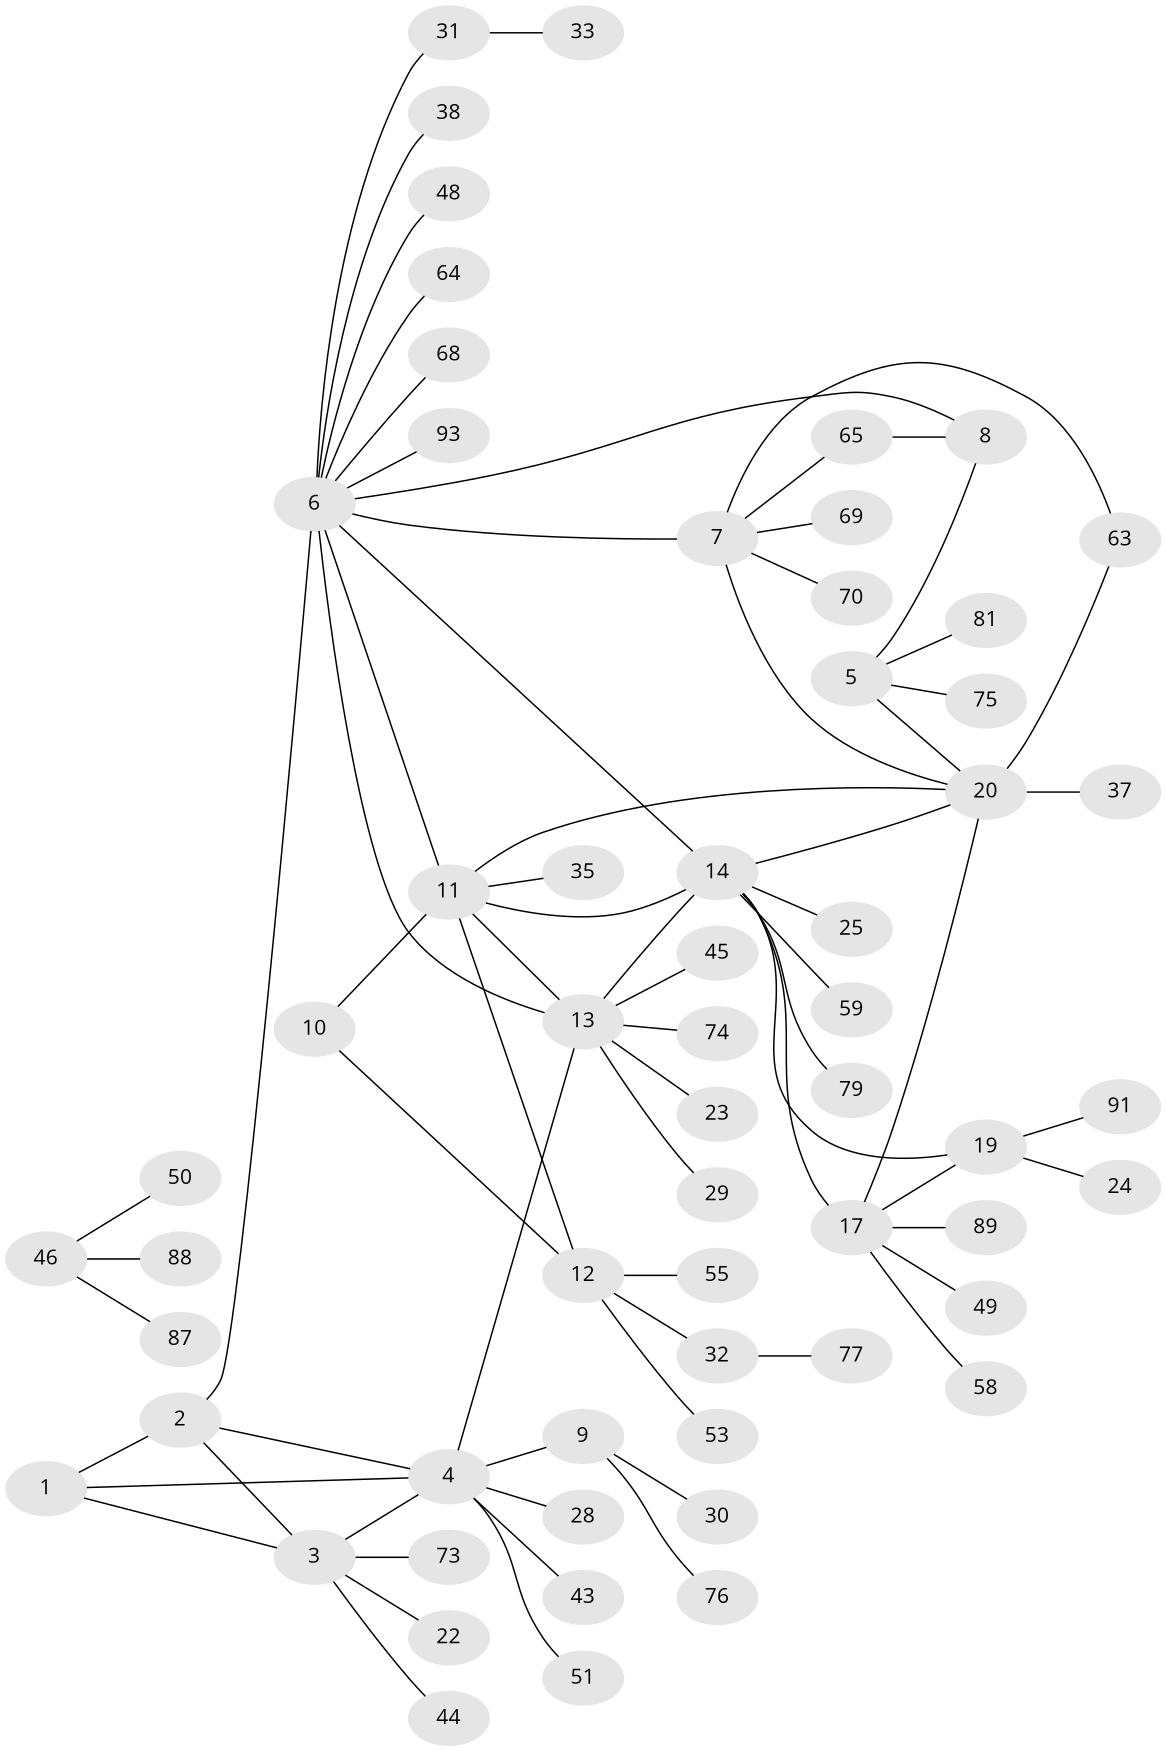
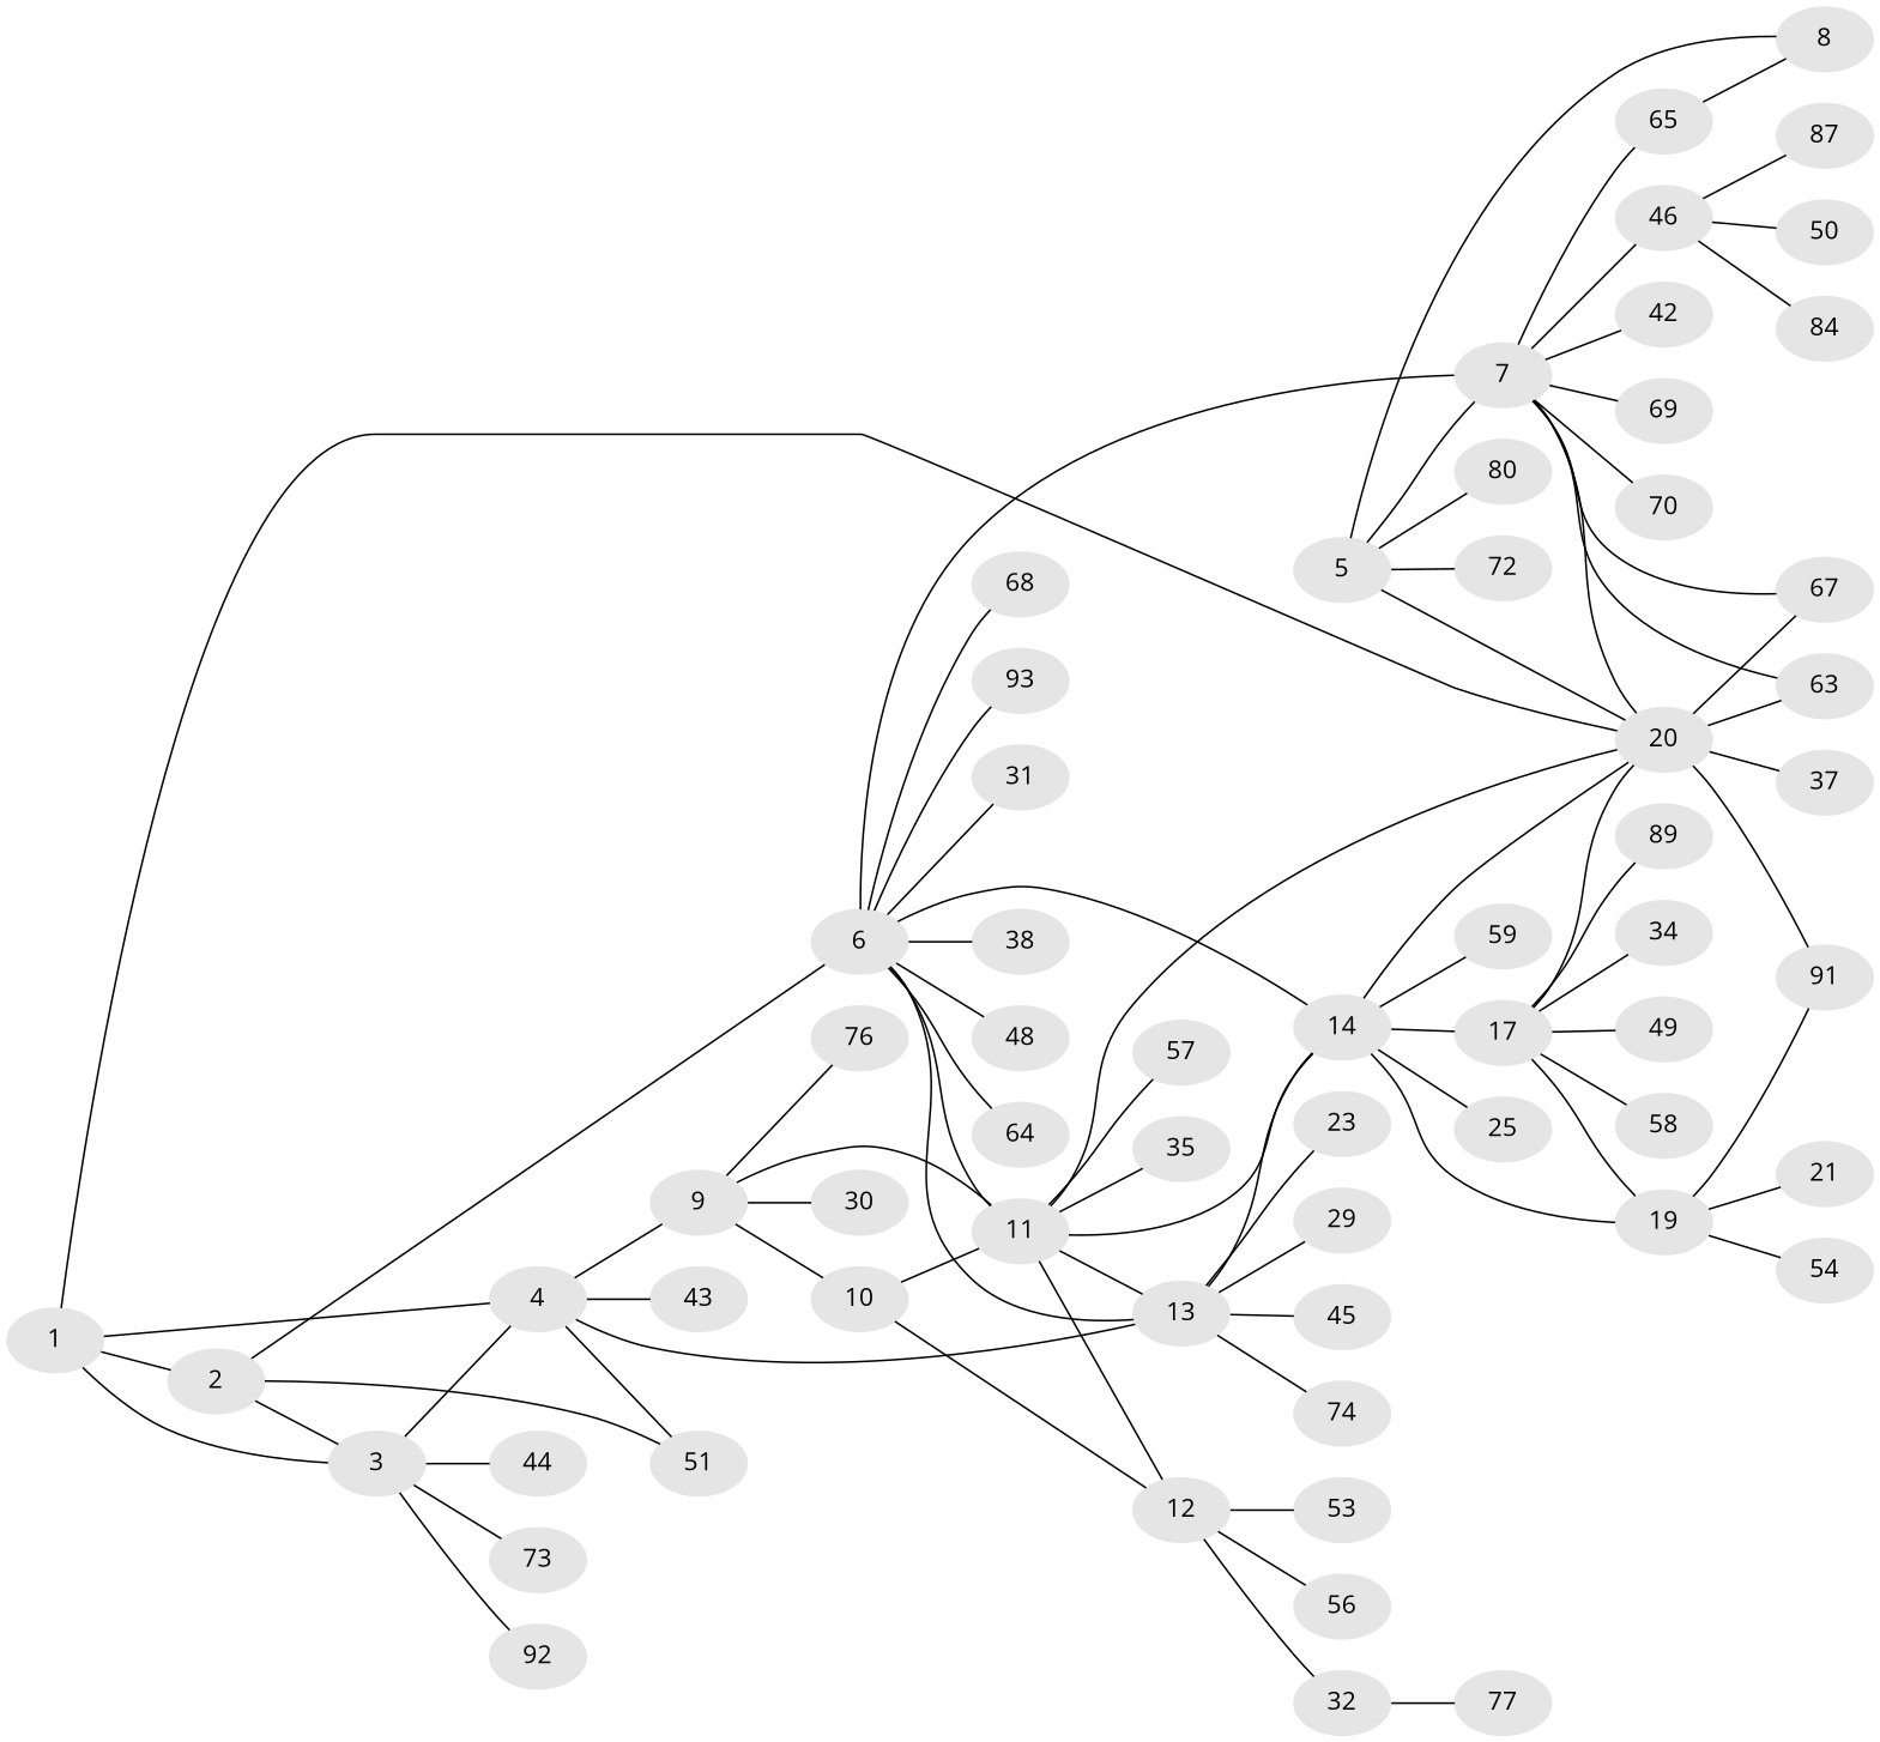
  graph {
    fontname="Open Sans"
    rankdir=LR
    node [color=gray90 fontname="Open Sans" style=filled]
    edge [fontname="Open Sans"]
    1
    2
    3 [super="+85"]
    4 [super="+72"]
    20 [super="+36"]
    6 [super="+16"]
-   22 [super="+82"]
+   22 [super="+82" label=92]
    44 [super="+61"]
    73
    9 [super="+27"]
    13 [super="+66"]
-   28
    43
    51
    14 [super="+18"]
    17 [super="+47"]
    19
    25
    59
-   79
    63
+   67
    37
    91
    7 [super="+52"]
    8
    11 [super="+15"]
    31
    38
    48
    64 [super="+83"]
    68
    93
    10 [super="+21"]
    30
    76
    23
    29
    45
    74
    5 [super="+50"]
-   75
-   81
+   75 [label=72]
+   81 [label=80]
+   42
    46 [super="+62"]
    65
    69
    70
    12 [super="+90"]
    35
-   33
+   57 [super="+92"]
    n53 [label=50 super="+88"]
-   84 [label=88]
+   84
    87
    32
    53
-   55
+   55 [label=56]
    77
+   34
    49
    58
    89
-   24 [super="+40"]
+   24 [super="+40" label=21]
+   54 [super="+56"]
    1 -- 2
    1 -- 3
    1 -- 4
+   1 -- 20
    2 -- 3
-   2 -- 4
+   2 -- 51
    2 -- 6
    3 -- 4
    3 -- 22
    3 -- 44
    3 -- 73
    4 -- 9
    4 -- 13
-   4 -- 28
    4 -- 43
    4 -- 51
    20 -- 63
+   20 -- 67
    20 -- 37
+   20 -- 91
    6 -- 13
    6 -- 14
    6 -- 7
-   6 -- 8
    6 -- 11 [weight=2]
    6 -- 31
    6 -- 38
    6 -- 48
    6 -- 64
    6 -- 68
    6 -- 93
+   9 -- 11
+   9 -- 10
    9 -- 30
    9 -- 76
    13 -- 14
    13 -- 23
    13 -- 29
    13 -- 45
    13 -- 74
    14 -- 20
    14 -- 17
    14 -- 19
    14 -- 25
    14 -- 59
-   14 -- 79
    17 -- 20
    17 -- 19
+   17 -- 34
    17 -- 49
    17 -- 58
    17 -- 89
    19 -- 91
    19 -- 24
+   19 -- 54
    7 -- 20
    7 -- 63
+   7 -- 67
+   7 -- 42
+   7 -- 46
    7 -- 65
    7 -- 69
    7 -- 70
    11 -- 20
    11 -- 13
    11 -- 14
    11 -- 12
    11 -- 35
-   31 -- 33
+   11 -- 57
    10 -- 11
    10 -- 12
    5 -- 20
+   5 -- 7
    5 -- 8
    5 -- 75
    5 -- 81
    46 -- n53
    46 -- 84
    46 -- 87
    65 -- 8
    12 -- 32
    12 -- 53
    12 -- 55
    32 -- 77
  }
